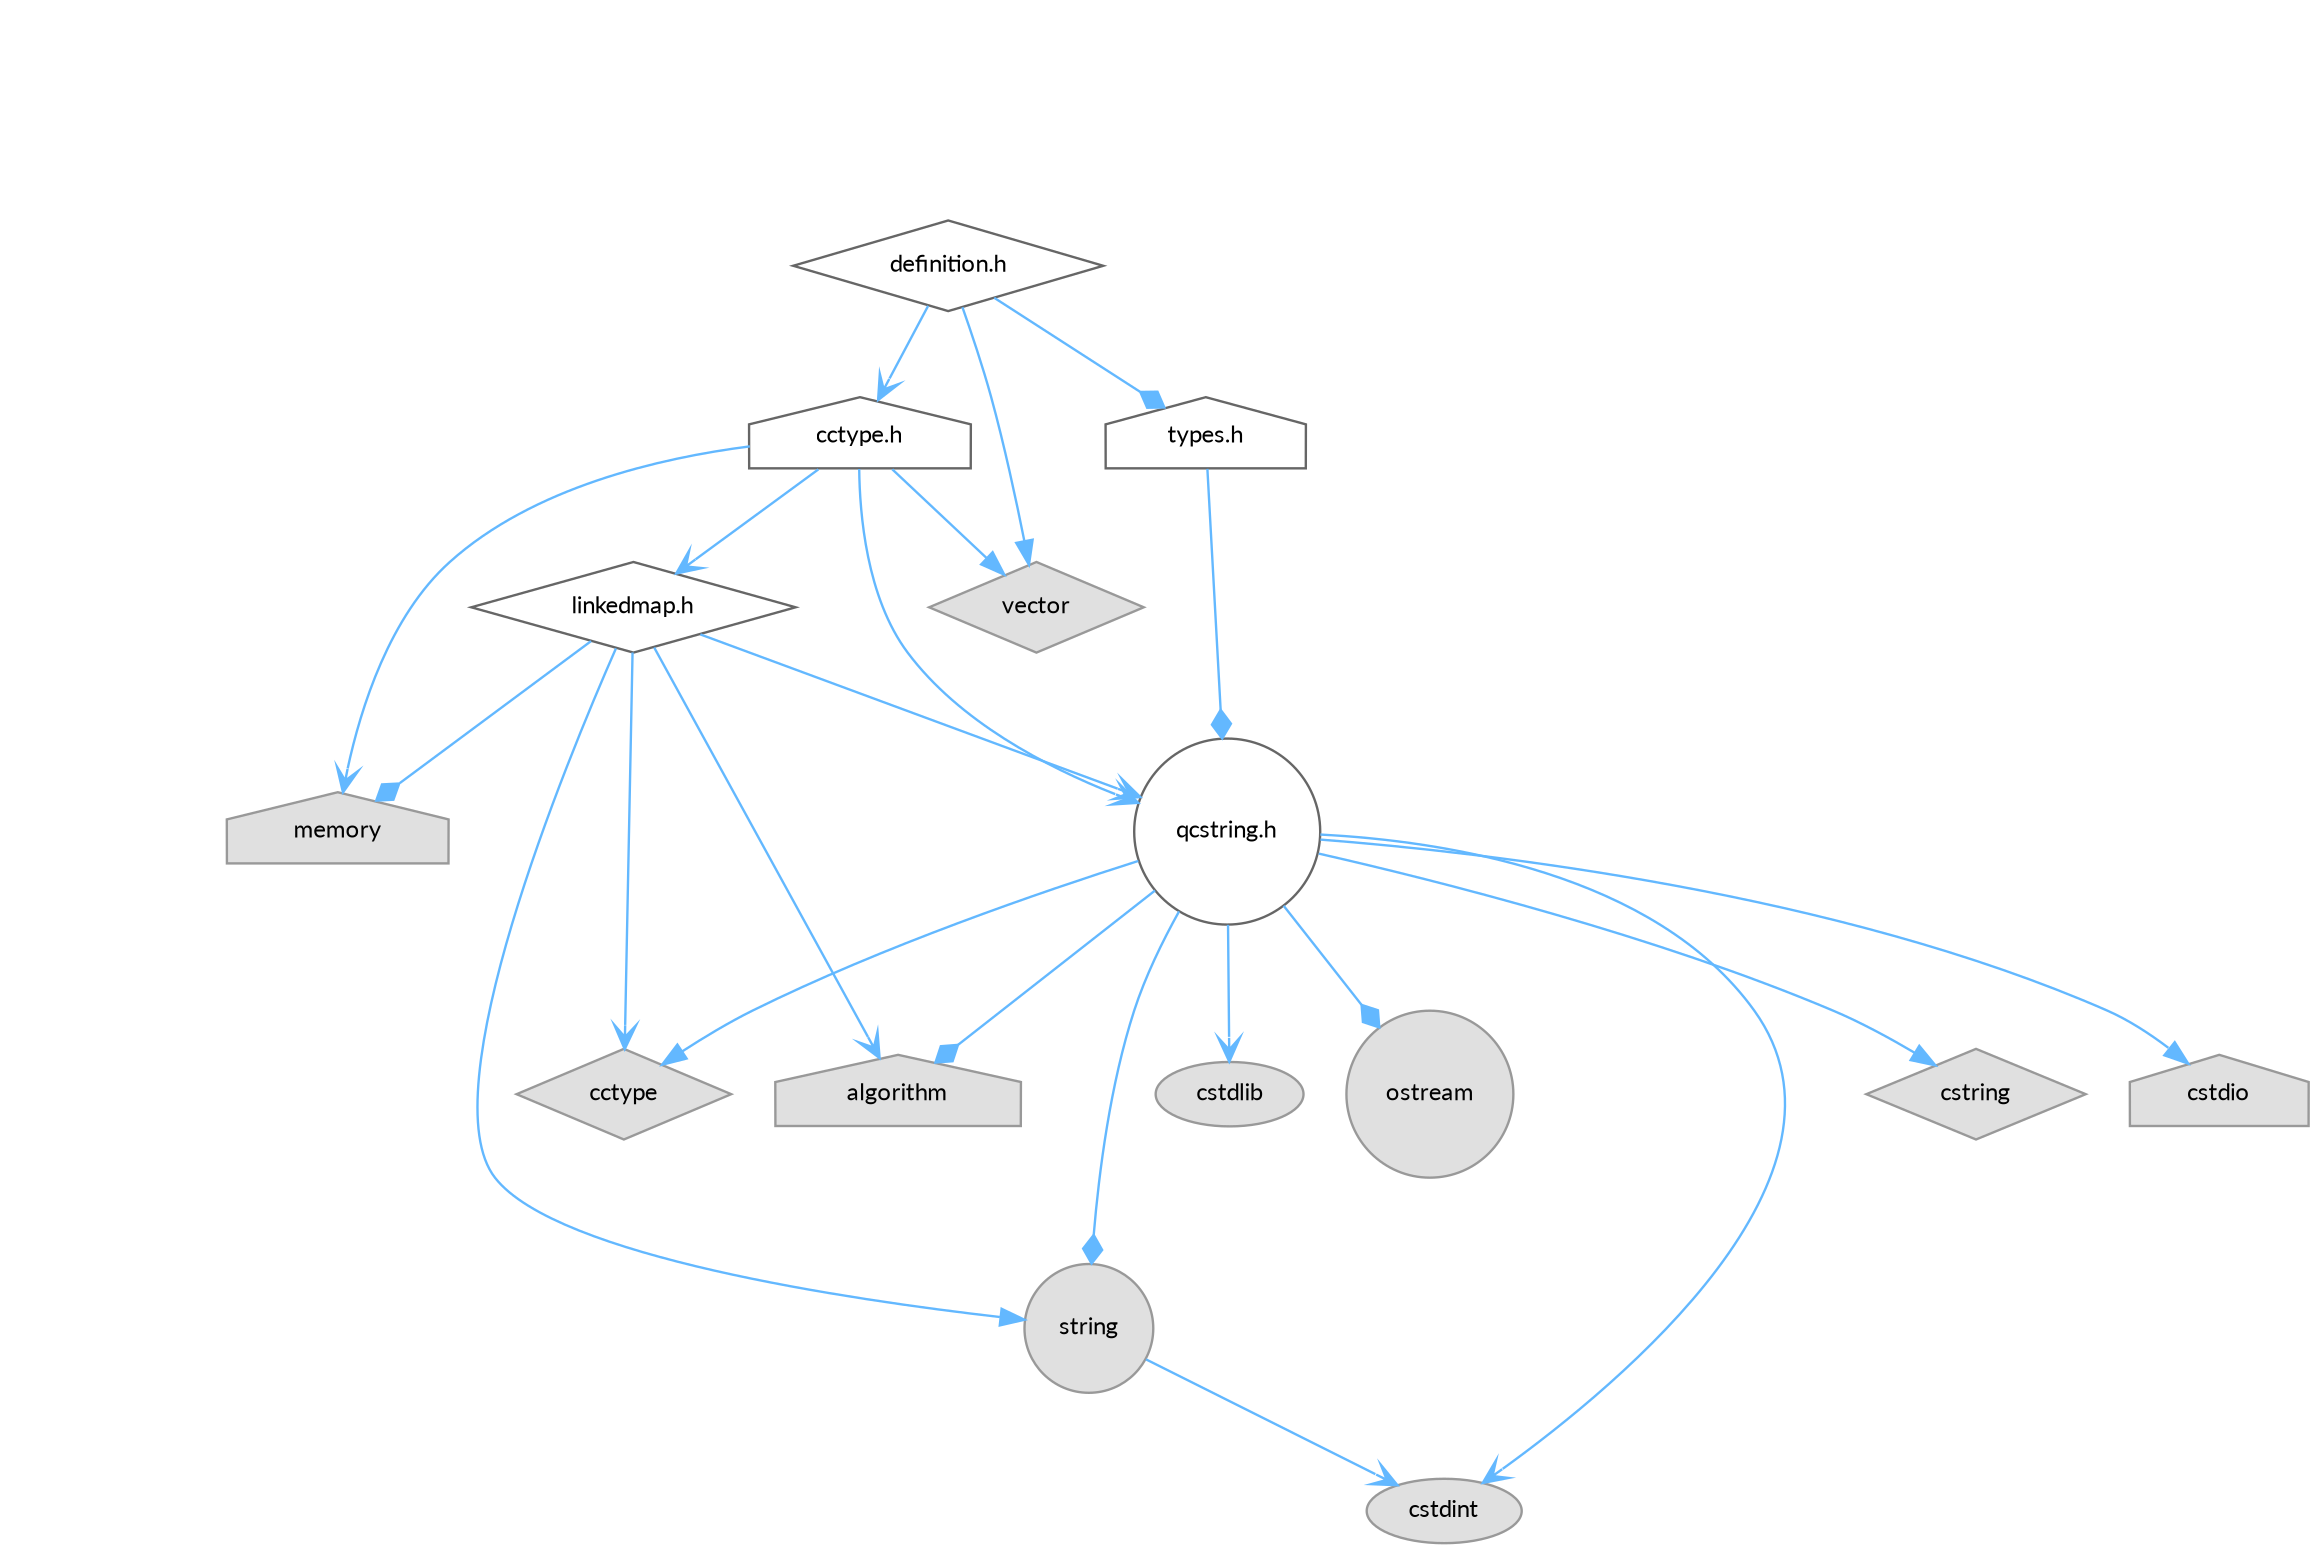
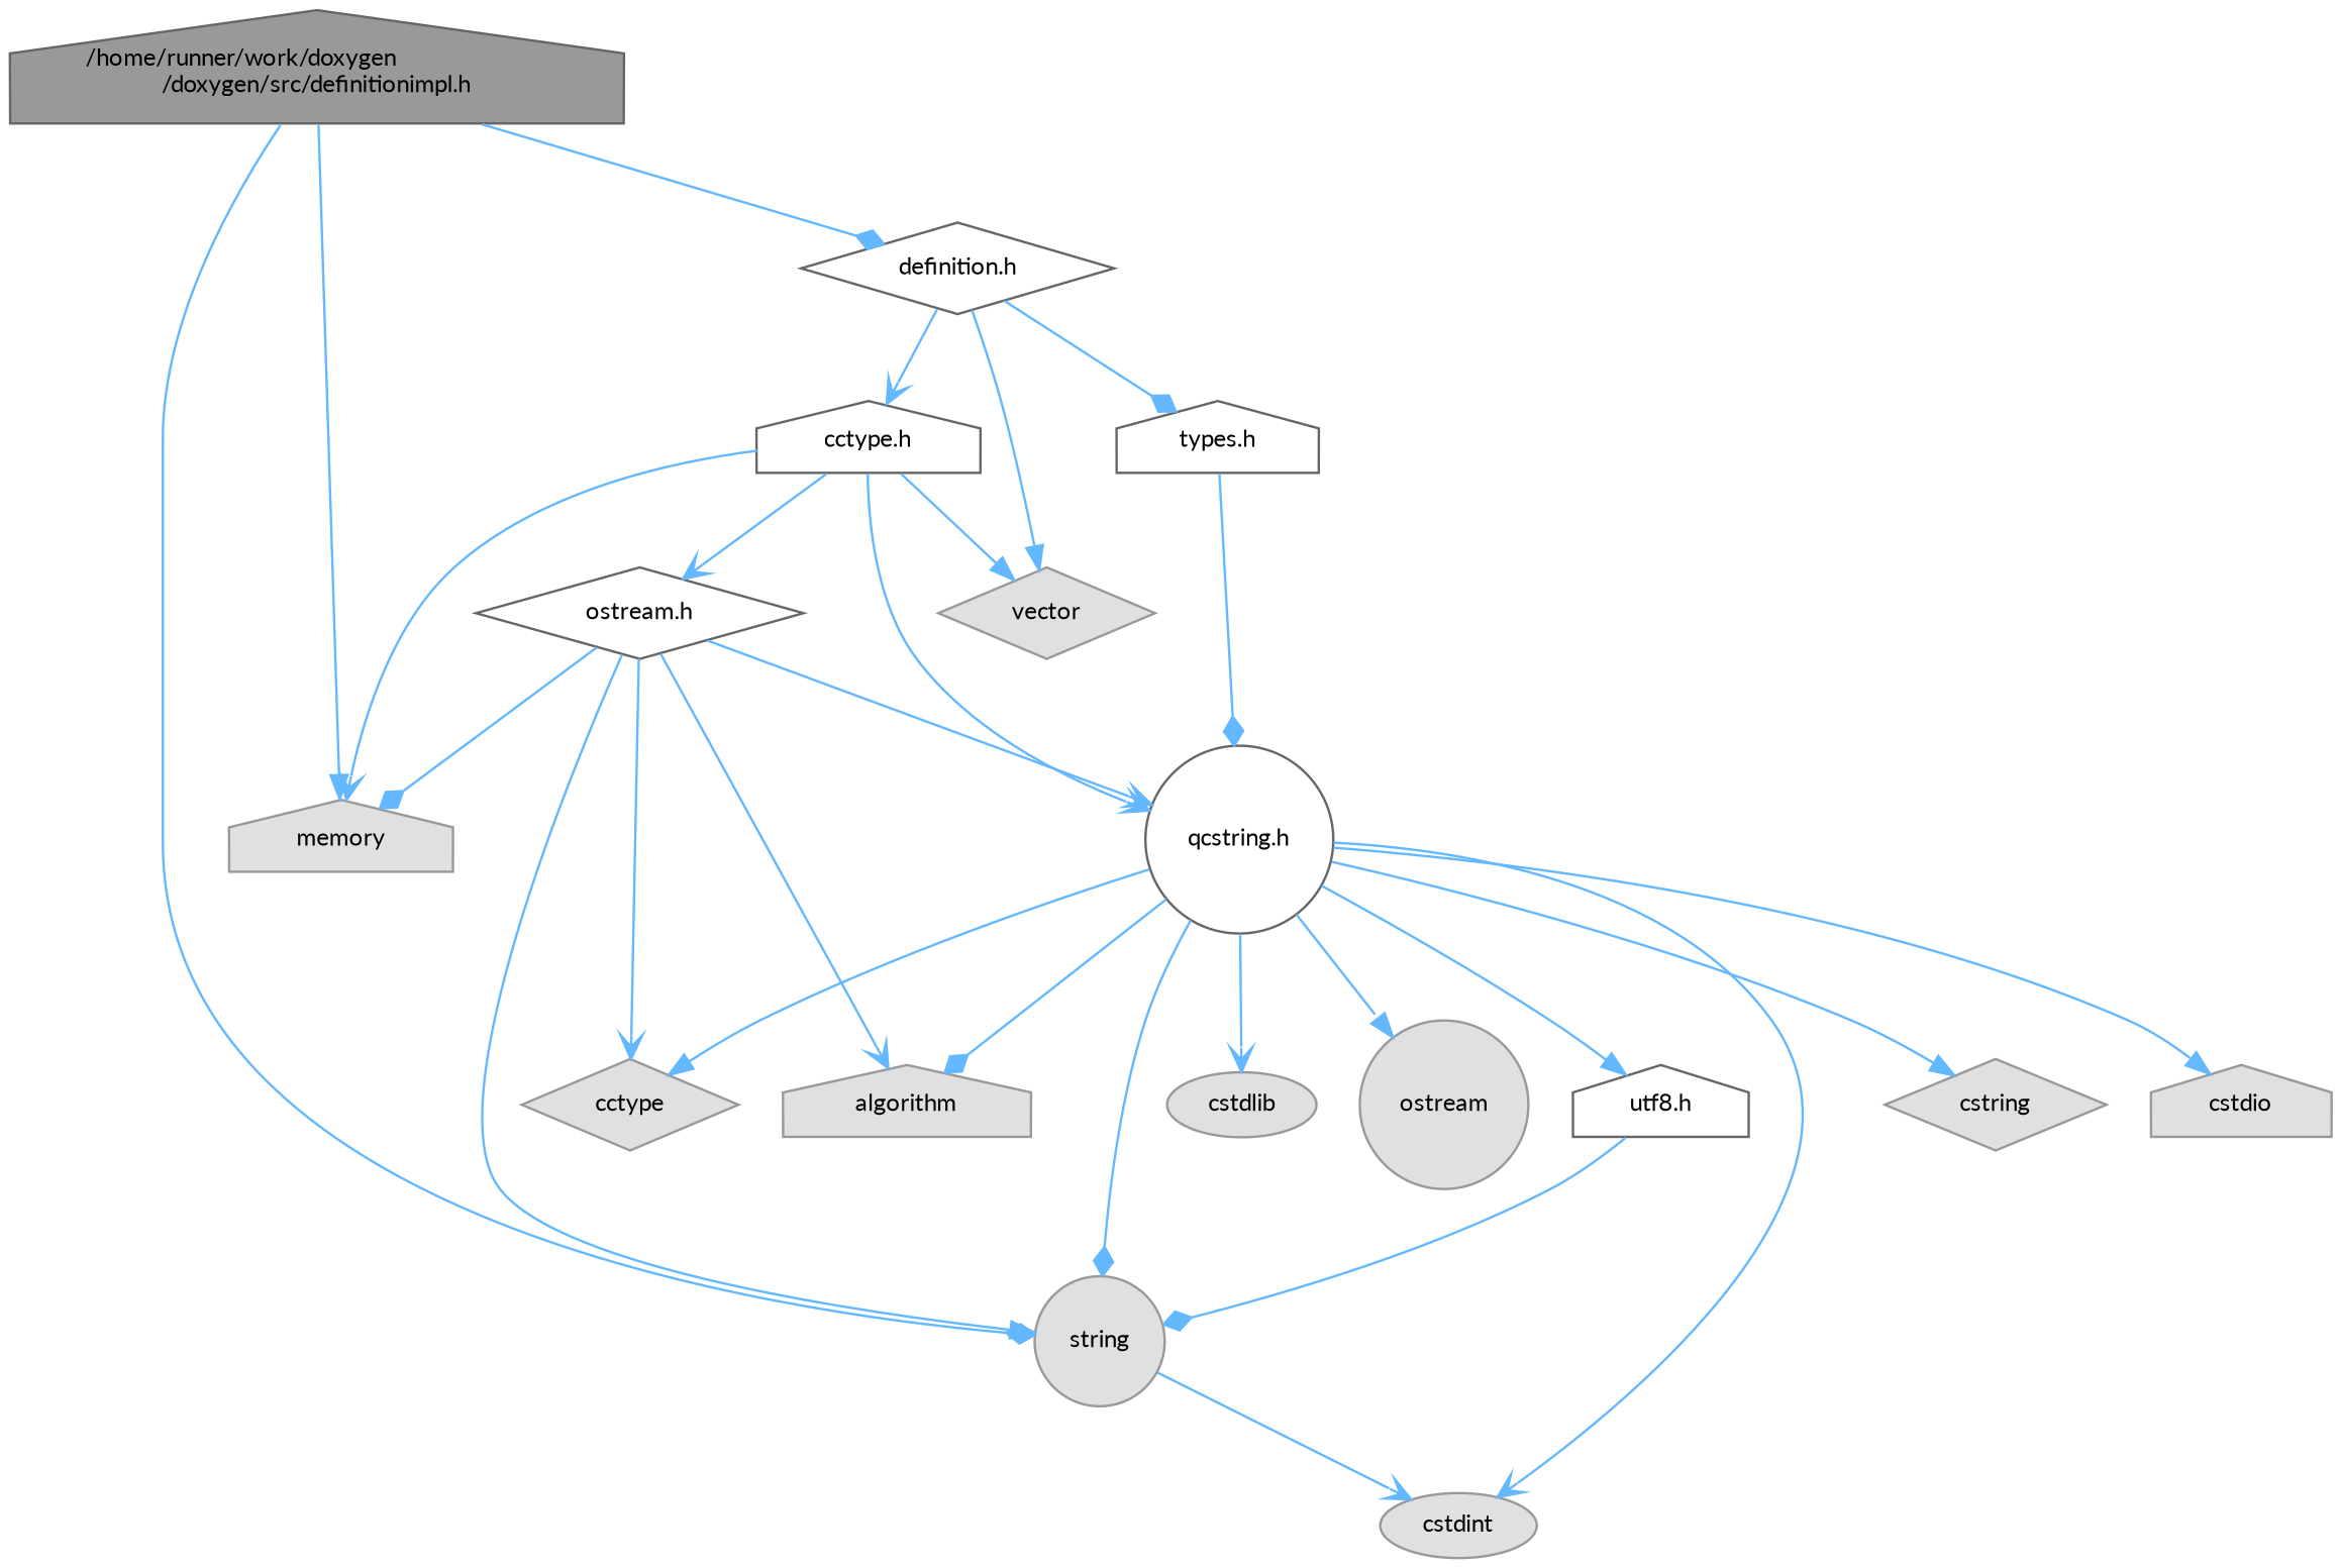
  digraph {
    fontname=Lato
    node [color=grey60 fillcolor="#E0E0E0" fontname=Lato fontsize=10 shape=house style=filled]
    edge [arrowhead=vee color=steelblue1 fontname=Lato fontsize=10 labelfontname=Helvetica labelfontsize=10 style=solid]
+   n1 [color=gray40 fillcolor=grey60 fontcolor=black height=0.2 label="/home/runner/work/doxygen\l/doxygen/src/definitionimpl.h" width=0.4]
    n2 [height=0.2 label=memory width=0.4]
    n3 [height=0.2 label=string shape=circle width=0.4]
    n4 [color=grey40 fillcolor=white height=0.2 label="definition.h" shape=diamond width=0.4]
    n5 [height=0.2 label=cstdint shape=ellipse width=0.4]
    n6 [height=0.2 label=vector shape=diamond width=0.4]
    n7 [color=grey40 fillcolor=white height=0.2 label="types.h" width=0.4]
    n8 [color=grey40 fillcolor=white height=0.2 label="cctype.h" width=0.4]
    n9 [color=grey40 fillcolor=white height=0.2 label="qcstring.h" shape=circle width=0.4]
-   n10 [color=grey40 fillcolor=white height=0.2 label="linkedmap.h" shape=diamond width=0.4]
+   n10 [color=grey40 fillcolor=white height=0.2 label="ostream.h" shape=diamond width=0.4]
    n11 [height=0.2 label=algorithm width=0.4]
    n12 [height=0.2 label=cctype shape=diamond width=0.4]
    n13 [height=0.2 label=cstring shape=diamond width=0.4]
    n14 [height=0.2 label=cstdio width=0.4]
    n15 [height=0.2 label=cstdlib shape=ellipse width=0.4]
    n16 [height=0.2 label=ostream shape=circle width=0.4]
+   n17 [color=grey40 fillcolor=white height=0.2 label="utf8.h" width=0.4]
+   n1 -> n2 [arrowhead=normal]
+   n1 -> n3 [arrowhead=diamond]
+   n1 -> n4 [arrowhead=diamond]
    n3 -> n5
    n4 -> n6 [arrowhead=normal]
    n4 -> n7 [arrowhead=diamond]
    n4 -> n8
    n7 -> n9 [arrowhead=diamond]
    n8 -> n2
    n8 -> n6 [arrowhead=normal]
    n8 -> n9
    n8 -> n10
    n9 -> n3 [arrowhead=diamond]
    n9 -> n5
    n9 -> n11 [arrowhead=diamond]
    n9 -> n12 [arrowhead=normal]
    n9 -> n13 [arrowhead=normal]
    n9 -> n14 [arrowhead=normal]
    n9 -> n15
-   n9 -> n16 [arrowhead=diamond]
+   n9 -> n16 [arrowhead=normal]
+   n9 -> n17 [arrowhead=normal]
    n10 -> n2 [arrowhead=diamond]
    n10 -> n3 [arrowhead=normal]
    n10 -> n9
    n10 -> n11
    n10 -> n12
+   n17 -> n3 [arrowhead=diamond]
  }
